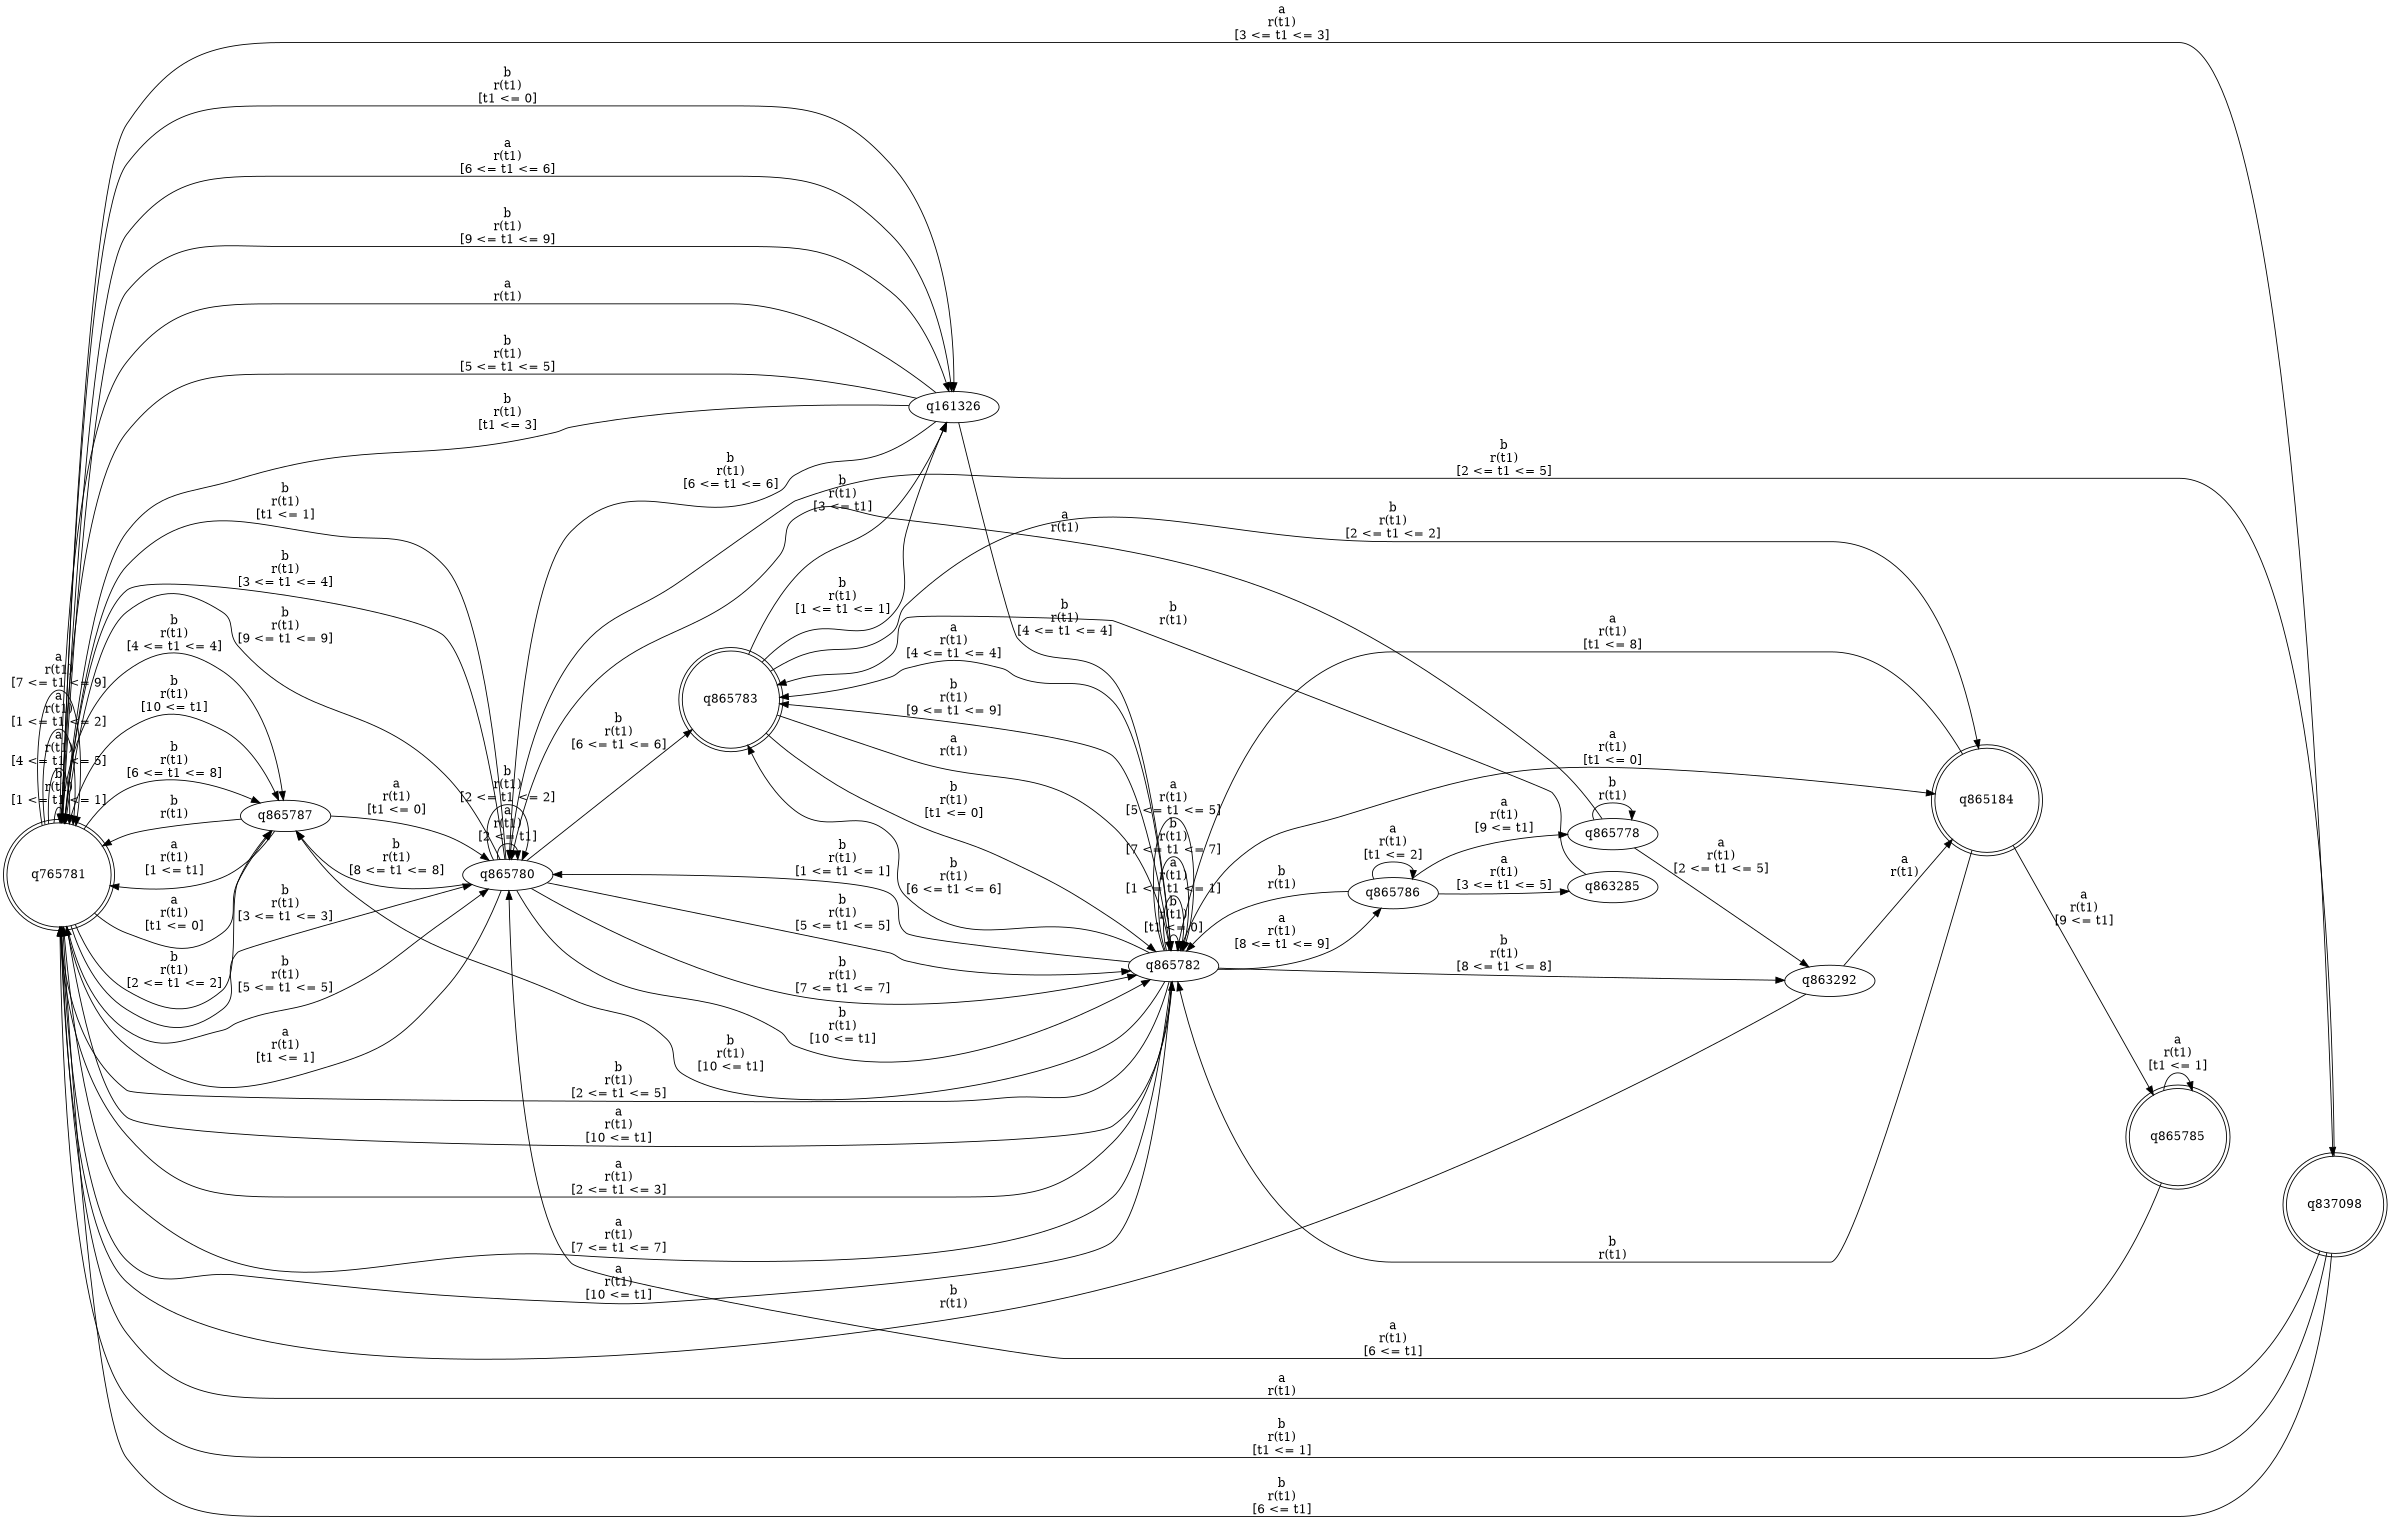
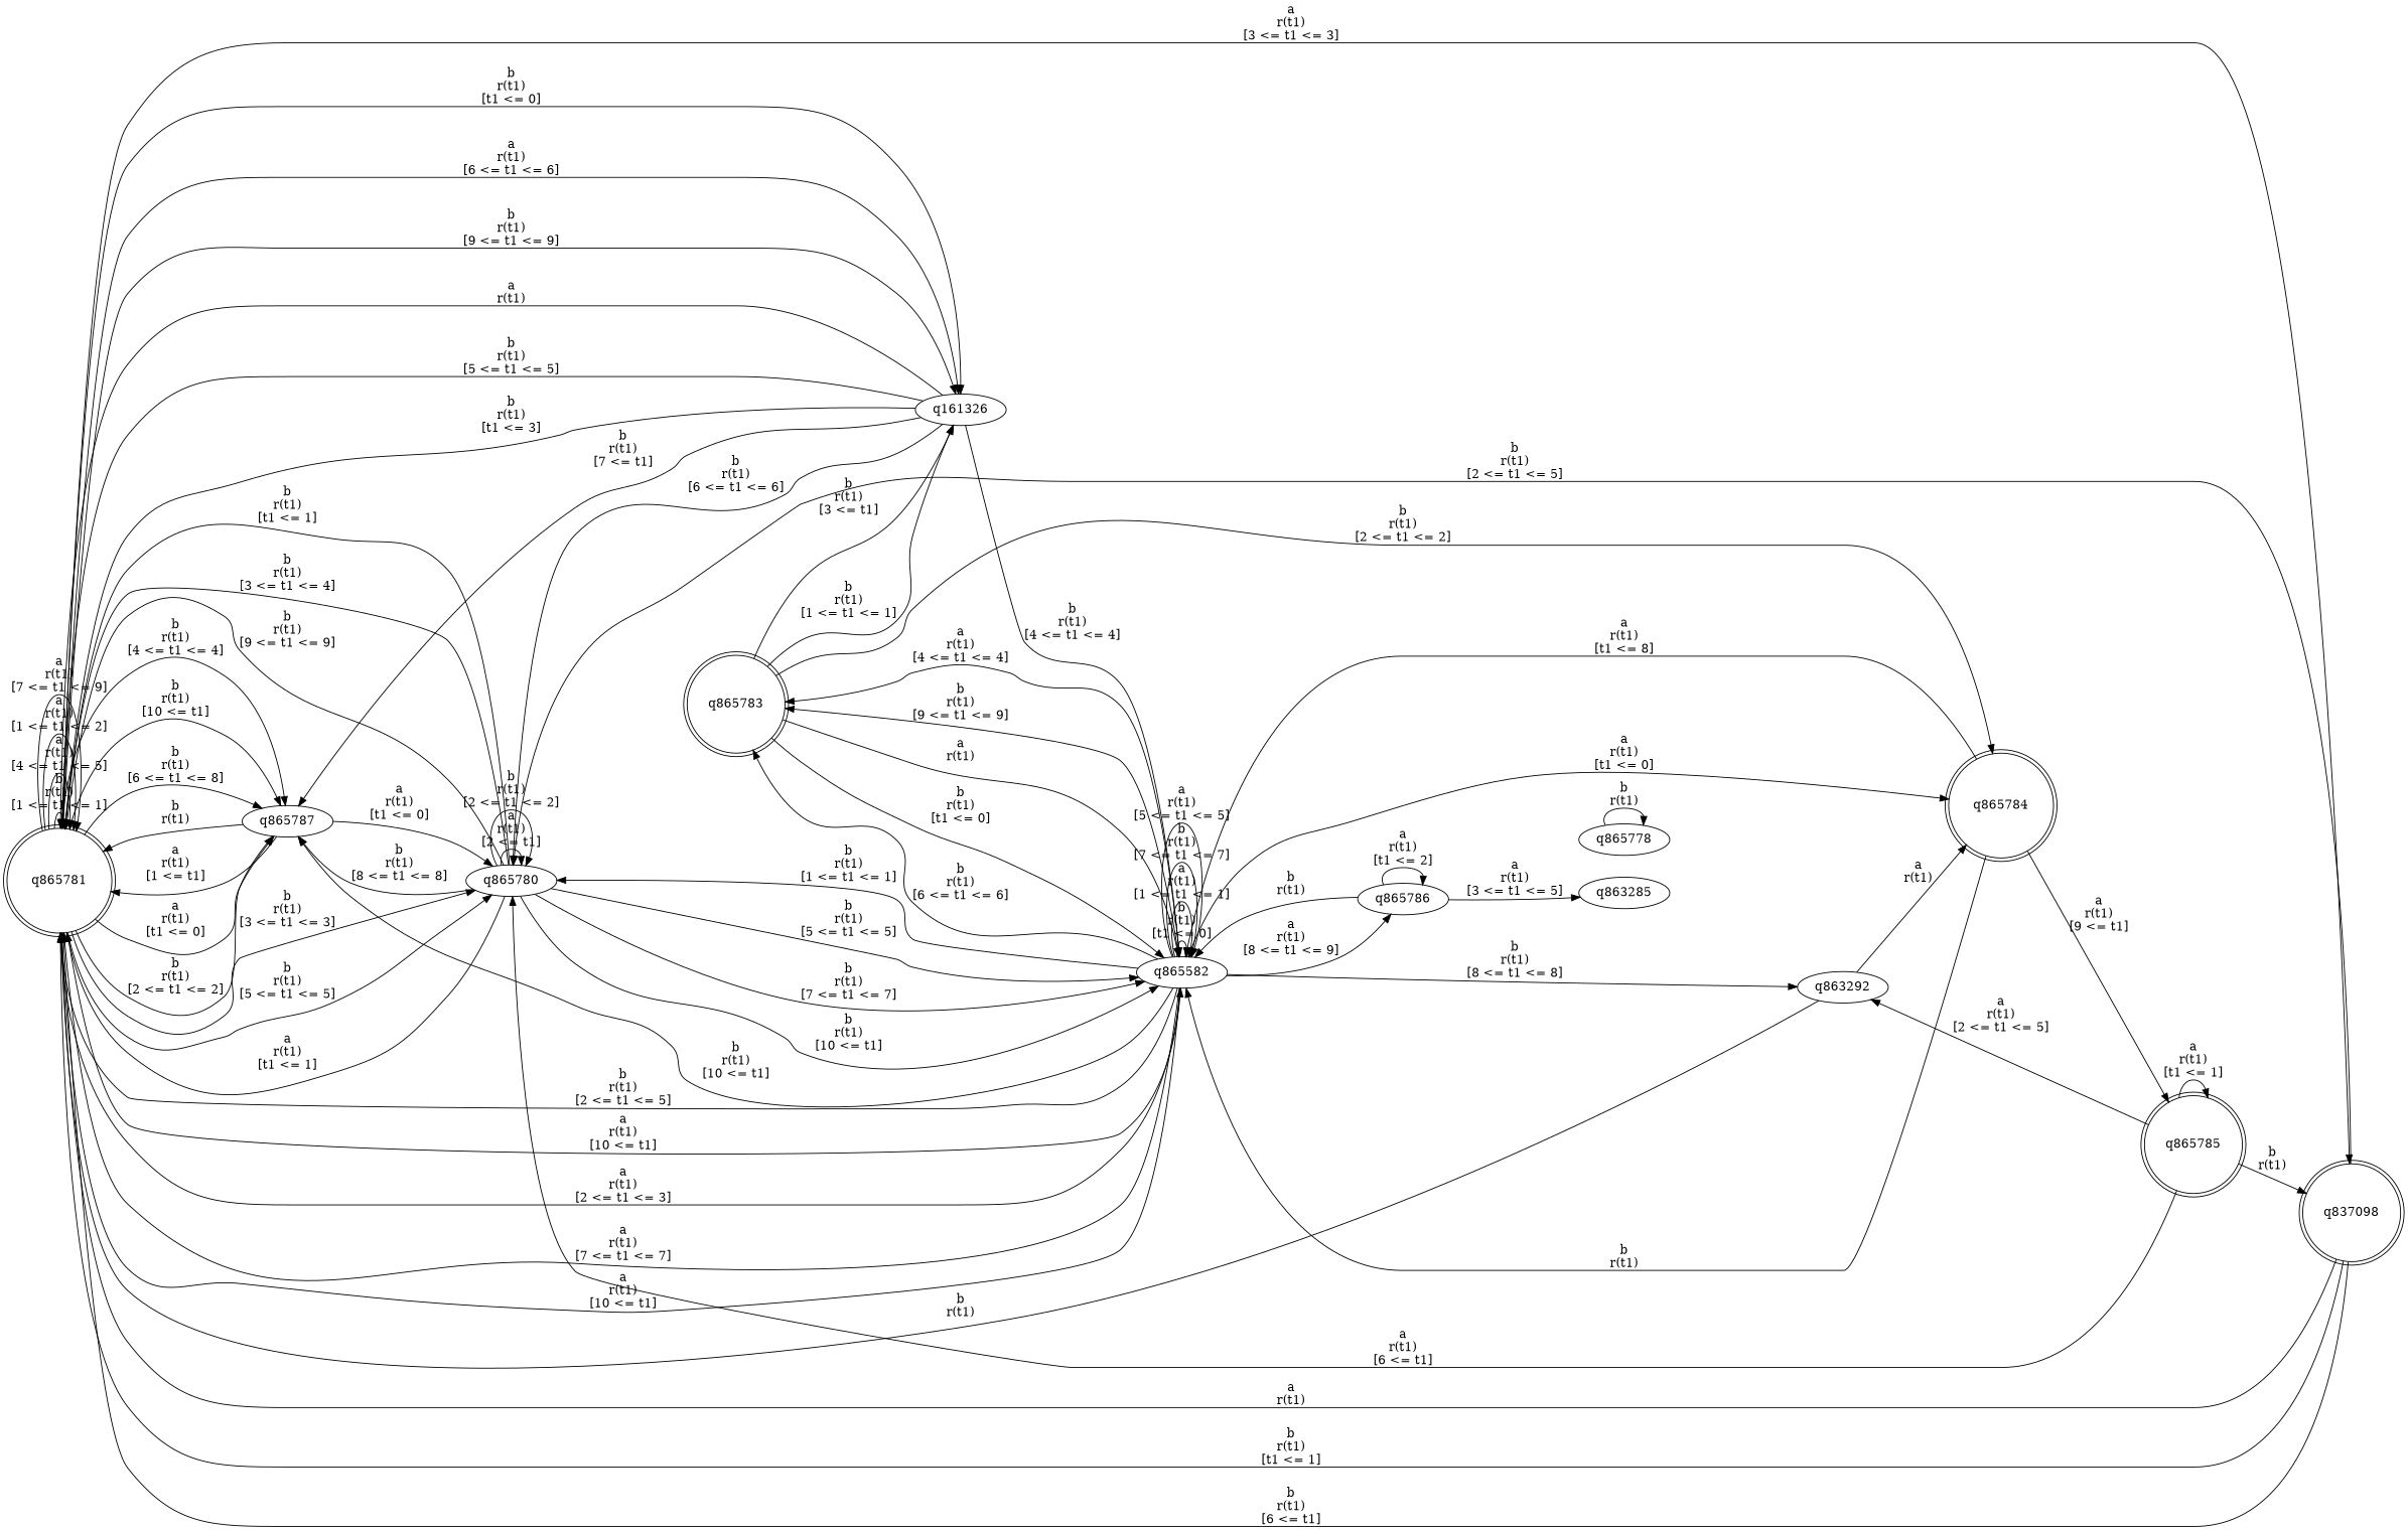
  digraph {
    rankdir=LR
-   n1 [label=q765781 shape=doublecircle]
+   n1 [label=q865781 shape=doublecircle]
    n2 [label=q865787]
    n3 [label=q865780]
-   n4 [label=q865782]
+   n4 [label=q865582]
    n5 [label=q837098 shape=doublecircle]
    n6 [label=q161326]
    n7 [label=q865783 shape=doublecircle]
-   n8 [label=q865184 shape=doublecircle]
+   n8 [label=q865784 shape=doublecircle]
    n9 [label=q863292]
    n10 [label=q865786]
    n11 [label=q865785 shape=doublecircle]
    n12 [label=q863285]
    n13 [label=q865778]
    n1 -> n1 [label="b\nr(t1)\n[1 <= t1 <= 1]"]
    n1 -> n1 [label="a\nr(t1)\n[4 <= t1 <= 5]"]
    n1 -> n1 [label="a\nr(t1)\n[1 <= t1 <= 2]"]
    n1 -> n1 [label="a\nr(t1)\n[7 <= t1 <= 9]"]
    n1 -> n2 [label="a\nr(t1)\n[t1 <= 0]"]
    n1 -> n2 [label="b\nr(t1)\n[2 <= t1 <= 2]"]
    n1 -> n2 [label="b\nr(t1)\n[4 <= t1 <= 4]"]
    n1 -> n2 [label="b\nr(t1)\n[10 <= t1]"]
    n1 -> n2 [label="b\nr(t1)\n[6 <= t1 <= 8]"]
    n1 -> n3 [label="b\nr(t1)\n[3 <= t1 <= 3]"]
    n1 -> n3 [label="b\nr(t1)\n[5 <= t1 <= 5]"]
    n1 -> n4 [label="a\nr(t1)\n[10 <= t1]"]
    n1 -> n5 [label="a\nr(t1)\n[3 <= t1 <= 3]"]
    n1 -> n6 [label="b\nr(t1)\n[t1 <= 0]"]
    n1 -> n6 [label="a\nr(t1)\n[6 <= t1 <= 6]"]
    n1 -> n6 [label="b\nr(t1)\n[9 <= t1 <= 9]"]
    n2 -> n1 [label="b\nr(t1)\n"]
    n2 -> n1 [label="a\nr(t1)\n[1 <= t1]"]
    n2 -> n3 [label="a\nr(t1)\n[t1 <= 0]"]
    n3 -> n1 [label="a\nr(t1)\n[t1 <= 1]"]
    n3 -> n1 [label="b\nr(t1)\n[t1 <= 1]"]
    n3 -> n1 [label="b\nr(t1)\n[3 <= t1 <= 4]"]
    n3 -> n1 [label="b\nr(t1)\n[9 <= t1 <= 9]"]
    n3 -> n2 [label="b\nr(t1)\n[8 <= t1 <= 8]"]
    n3 -> n3 [label="a\nr(t1)\n[2 <= t1]"]
    n3 -> n3 [label="b\nr(t1)\n[2 <= t1 <= 2]"]
    n3 -> n4 [label="b\nr(t1)\n[5 <= t1 <= 5]"]
    n3 -> n4 [label="b\nr(t1)\n[7 <= t1 <= 7]"]
    n3 -> n4 [label="b\nr(t1)\n[10 <= t1]"]
-   n3 -> n7 [label="b\nr(t1)\n[6 <= t1 <= 6]"]
    n4 -> n1 [label="b\nr(t1)\n[2 <= t1 <= 5]"]
    n4 -> n1 [label="a\nr(t1)\n[2 <= t1 <= 3]"]
    n4 -> n1 [label="a\nr(t1)\n[7 <= t1 <= 7]"]
    n4 -> n1 [label="a\nr(t1)\n[10 <= t1]"]
    n4 -> n2 [label="b\nr(t1)\n[10 <= t1]"]
    n4 -> n3 [label="b\nr(t1)\n[1 <= t1 <= 1]"]
    n4 -> n4 [label="b\nr(t1)\n[t1 <= 0]"]
    n4 -> n4 [label="a\nr(t1)\n[1 <= t1 <= 1]"]
    n4 -> n4 [label="b\nr(t1)\n[7 <= t1 <= 7]"]
    n4 -> n4 [label="a\nr(t1)\n[5 <= t1 <= 5]"]
    n4 -> n7 [label="b\nr(t1)\n[6 <= t1 <= 6]"]
    n4 -> n7 [label="a\nr(t1)\n[4 <= t1 <= 4]"]
    n4 -> n7 [label="b\nr(t1)\n[9 <= t1 <= 9]"]
    n4 -> n8 [label="a\nr(t1)\n[t1 <= 0]"]
    n4 -> n9 [label="b\nr(t1)\n[8 <= t1 <= 8]"]
    n4 -> n10 [label="a\nr(t1)\n[8 <= t1 <= 9]"]
    n5 -> n1 [label="a\nr(t1)\n"]
    n5 -> n1 [label="b\nr(t1)\n[t1 <= 1]"]
    n5 -> n1 [label="b\nr(t1)\n[6 <= t1]"]
    n5 -> n3 [label="b\nr(t1)\n[2 <= t1 <= 5]"]
    n6 -> n1 [label="a\nr(t1)\n"]
    n6 -> n1 [label="b\nr(t1)\n[5 <= t1 <= 5]"]
    n6 -> n1 [label="b\nr(t1)\n[t1 <= 3]"]
+   n6 -> n2 [label="b\nr(t1)\n[7 <= t1]"]
    n6 -> n3 [label="b\nr(t1)\n[6 <= t1 <= 6]"]
    n6 -> n4 [label="b\nr(t1)\n[4 <= t1 <= 4]"]
    n7 -> n4 [label="a\nr(t1)\n"]
    n7 -> n4 [label="b\nr(t1)\n[t1 <= 0]"]
    n7 -> n6 [label="b\nr(t1)\n[1 <= t1 <= 1]"]
    n7 -> n6 [label="b\nr(t1)\n[3 <= t1]"]
    n7 -> n8 [label="b\nr(t1)\n[2 <= t1 <= 2]"]
    n8 -> n4 [label="b\nr(t1)\n"]
    n8 -> n4 [label="a\nr(t1)\n[t1 <= 8]"]
    n8 -> n11 [label="a\nr(t1)\n[9 <= t1]"]
    n9 -> n1 [label="b\nr(t1)\n"]
    n9 -> n8 [label="a\nr(t1)\n"]
    n10 -> n4 [label="b\nr(t1)\n"]
    n10 -> n10 [label="a\nr(t1)\n[t1 <= 2]"]
    n10 -> n12 [label="a\nr(t1)\n[3 <= t1 <= 5]"]
-   n10 -> n13 [label="a\nr(t1)\n[9 <= t1]"]
    n11 -> n3 [label="a\nr(t1)\n[6 <= t1]"]
-   n13 -> n9 [label="a\nr(t1)\n[2 <= t1 <= 5]"]
+   n11 -> n5 [label="b\nr(t1)\n"]
+   n11 -> n9 [label="a\nr(t1)\n[2 <= t1 <= 5]"]
    n11 -> n11 [label="a\nr(t1)\n[t1 <= 1]"]
-   n12 -> n7 [label="b\nr(t1)\n"]
-   n13 -> n3 [label="a\nr(t1)\n"]
    n13 -> n13 [label="b\nr(t1)\n"]
  }
